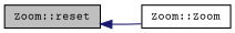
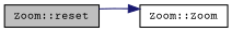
  digraph {
    rankdir=LR
    fontname="Courier Prime"
    node [color=black fontname="Courier Prime" fontsize=10 shape=record style=filled]
    n1 [fillcolor=grey75 fontcolor=black height=0.2 label="Zoom::reset" width=0.4]
    n2 [fillcolor=white height=0.2 label="Zoom::Zoom" width=0.4]
-   n1 -> n2 [color=midnightblue dir=back fontname="Courier Prime" fontsize=10 labelfontname=Helvetica labelfontsize=10 style=solid]
+   n2 -> n1 [color=midnightblue dir=back fontname="Courier Prime" fontsize=10 labelfontname=Helvetica labelfontsize=10 style=solid]
  }
